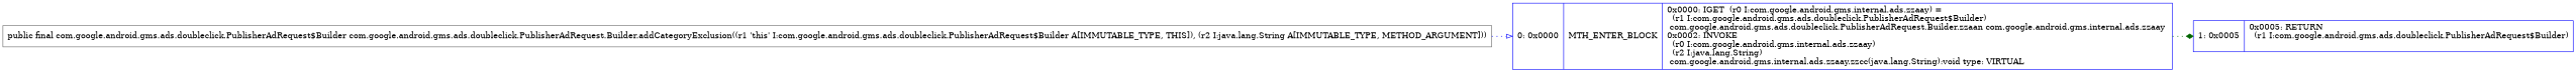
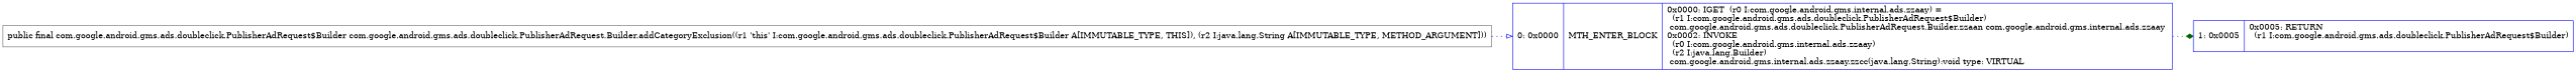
  digraph {
    rankdir=LR
    node [shape=record color=blue]
    edge [style=dotted]
-   n1 [label="{0\:\ 0x0000|MTH_ENTER_BLOCK\l|0x0000: IGET  (r0 I:com.google.android.gms.internal.ads.zzaay) = \l  (r1 I:com.google.android.gms.ads.doubleclick.PublisherAdRequest$Builder)\l com.google.android.gms.ads.doubleclick.PublisherAdRequest.Builder.zzaan com.google.android.gms.internal.ads.zzaay \l0x0002: INVOKE  \l  (r0 I:com.google.android.gms.internal.ads.zzaay)\l  (r2 I:java.lang.String)\l com.google.android.gms.internal.ads.zzaay.zzcc(java.lang.String):void type: VIRTUAL \l}"]
+   n1 [label="{0\:\ 0x0000|MTH_ENTER_BLOCK\l|0x0000: IGET  (r0 I:com.google.android.gms.internal.ads.zzaay) = \l  (r1 I:com.google.android.gms.ads.doubleclick.PublisherAdRequest$Builder)\l com.google.android.gms.ads.doubleclick.PublisherAdRequest.Builder.zzaan com.google.android.gms.internal.ads.zzaay \l0x0002: INVOKE  \l  (r0 I:com.google.android.gms.internal.ads.zzaay)\l  (r2 I:java.lang.Builder)\l com.google.android.gms.internal.ads.zzaay.zzcc(java.lang.String):void type: VIRTUAL \l}"]
    n2 [label="{1\:\ 0x0005|0x0005: RETURN  \l  (r1 I:com.google.android.gms.ads.doubleclick.PublisherAdRequest$Builder)\l \l}"]
    n3 [label="{public final com.google.android.gms.ads.doubleclick.PublisherAdRequest$Builder com.google.android.gms.ads.doubleclick.PublisherAdRequest.Builder.addCategoryExclusion((r1 'this' I:com.google.android.gms.ads.doubleclick.PublisherAdRequest$Builder A[IMMUTABLE_TYPE, THIS]), (r2 I:java.lang.String A[IMMUTABLE_TYPE, METHOD_ARGUMENT])) }" color=gray40]
    n1 -> n2 [color=darkgreen arrowhead=diamond]
    n3 -> n1 [color=blue arrowhead=onormal]
  }
